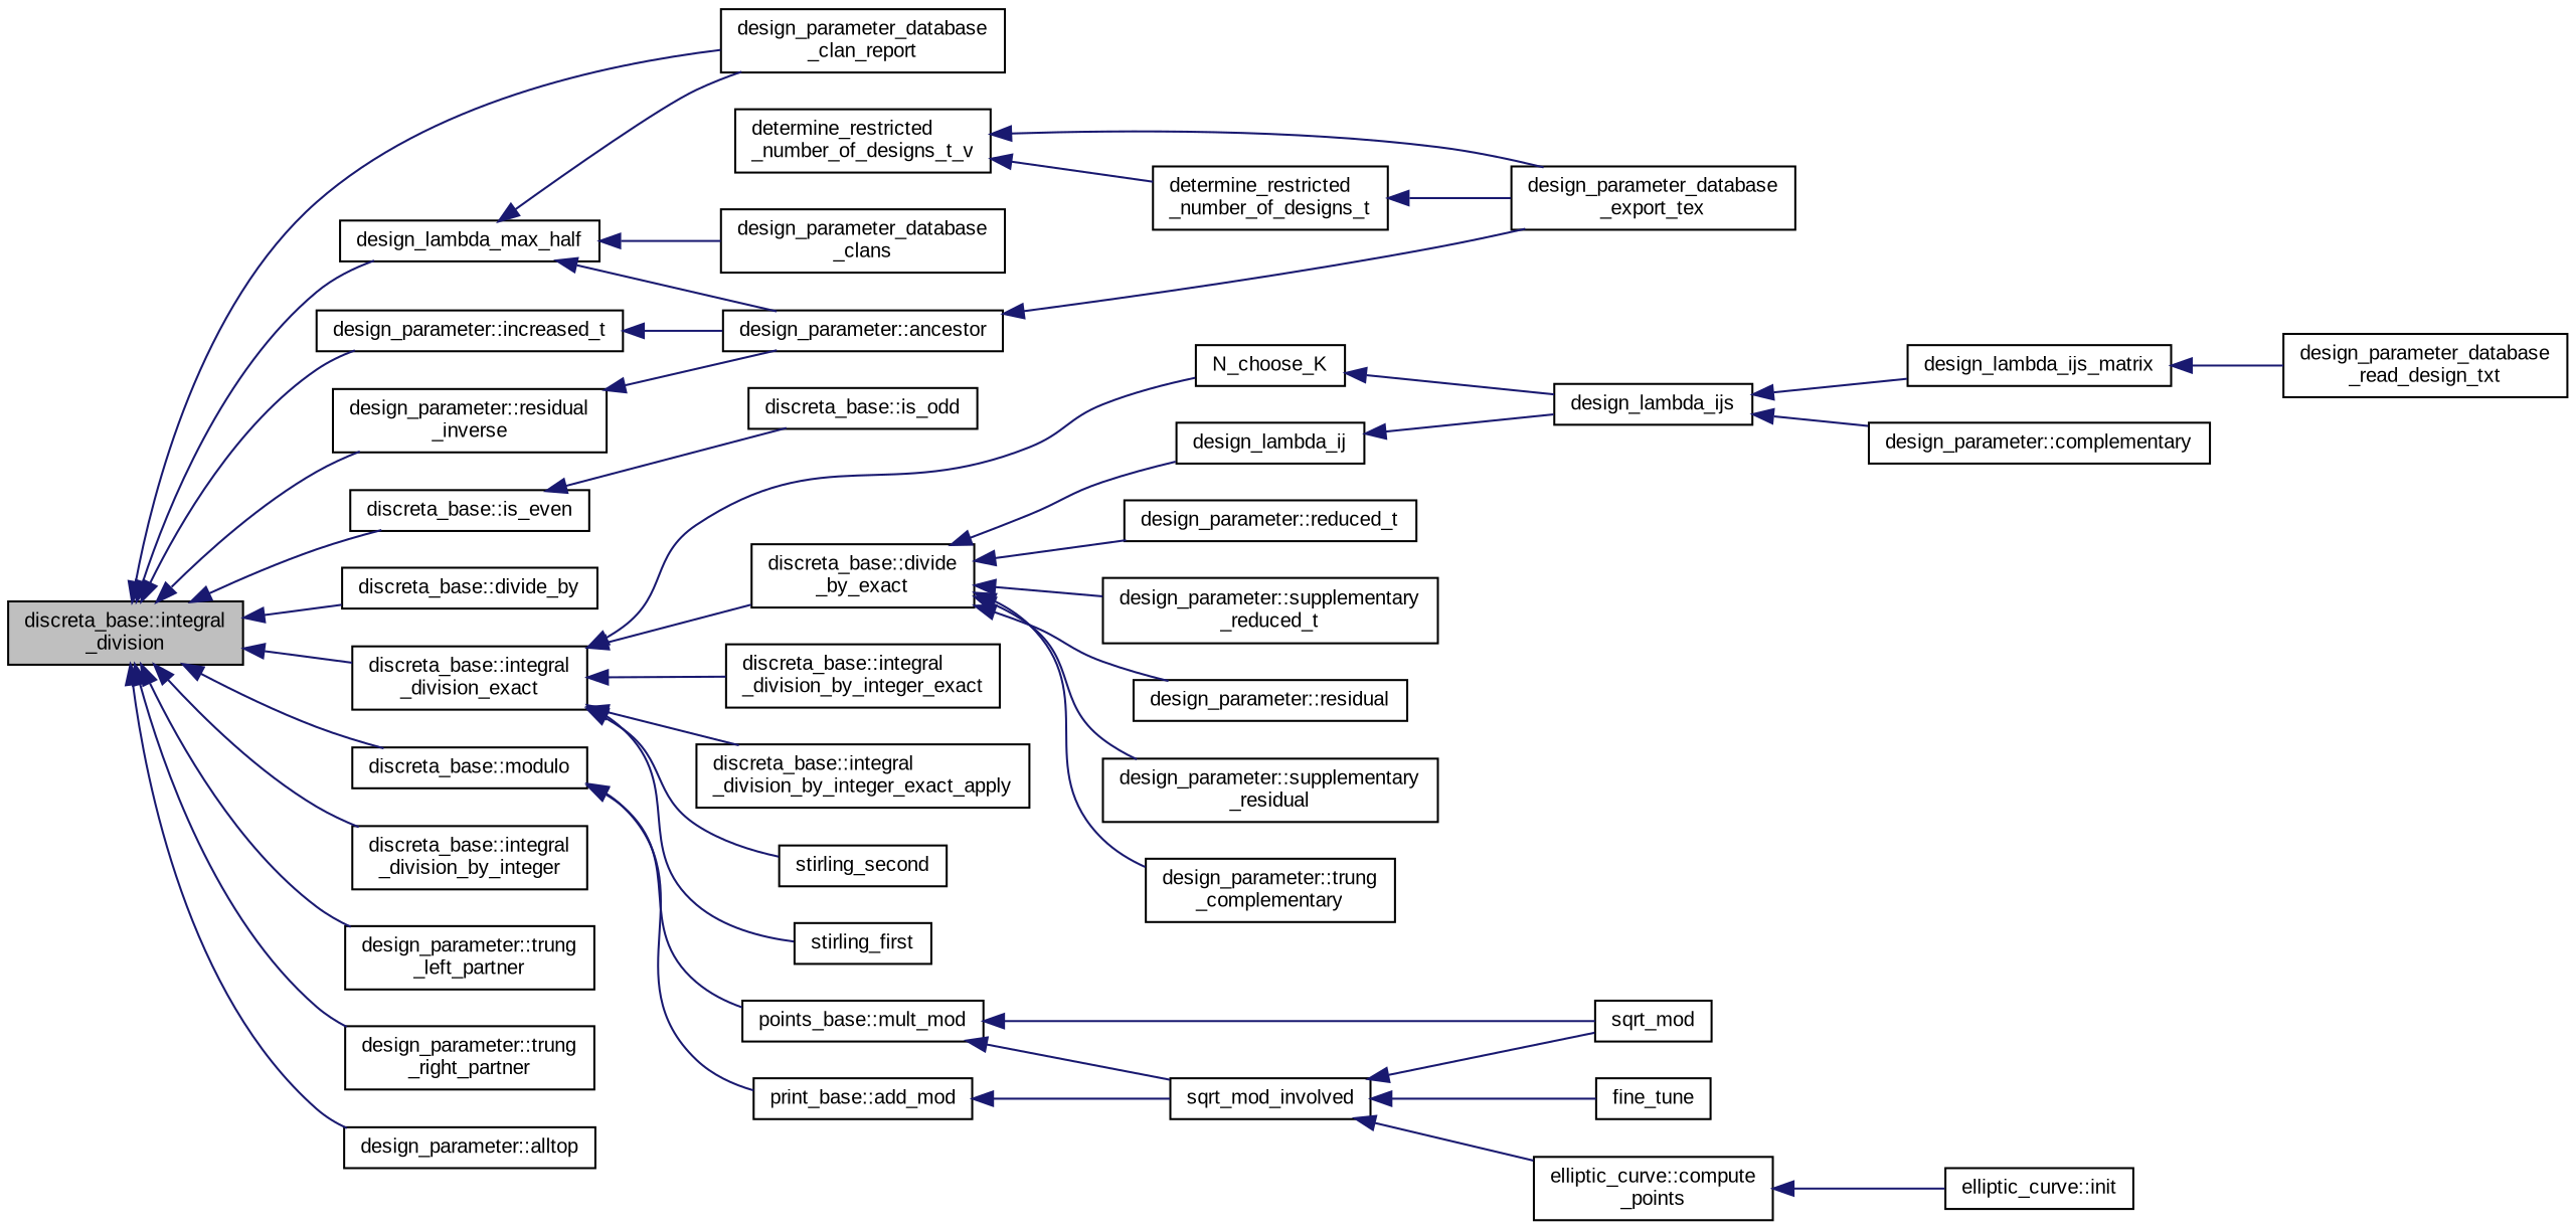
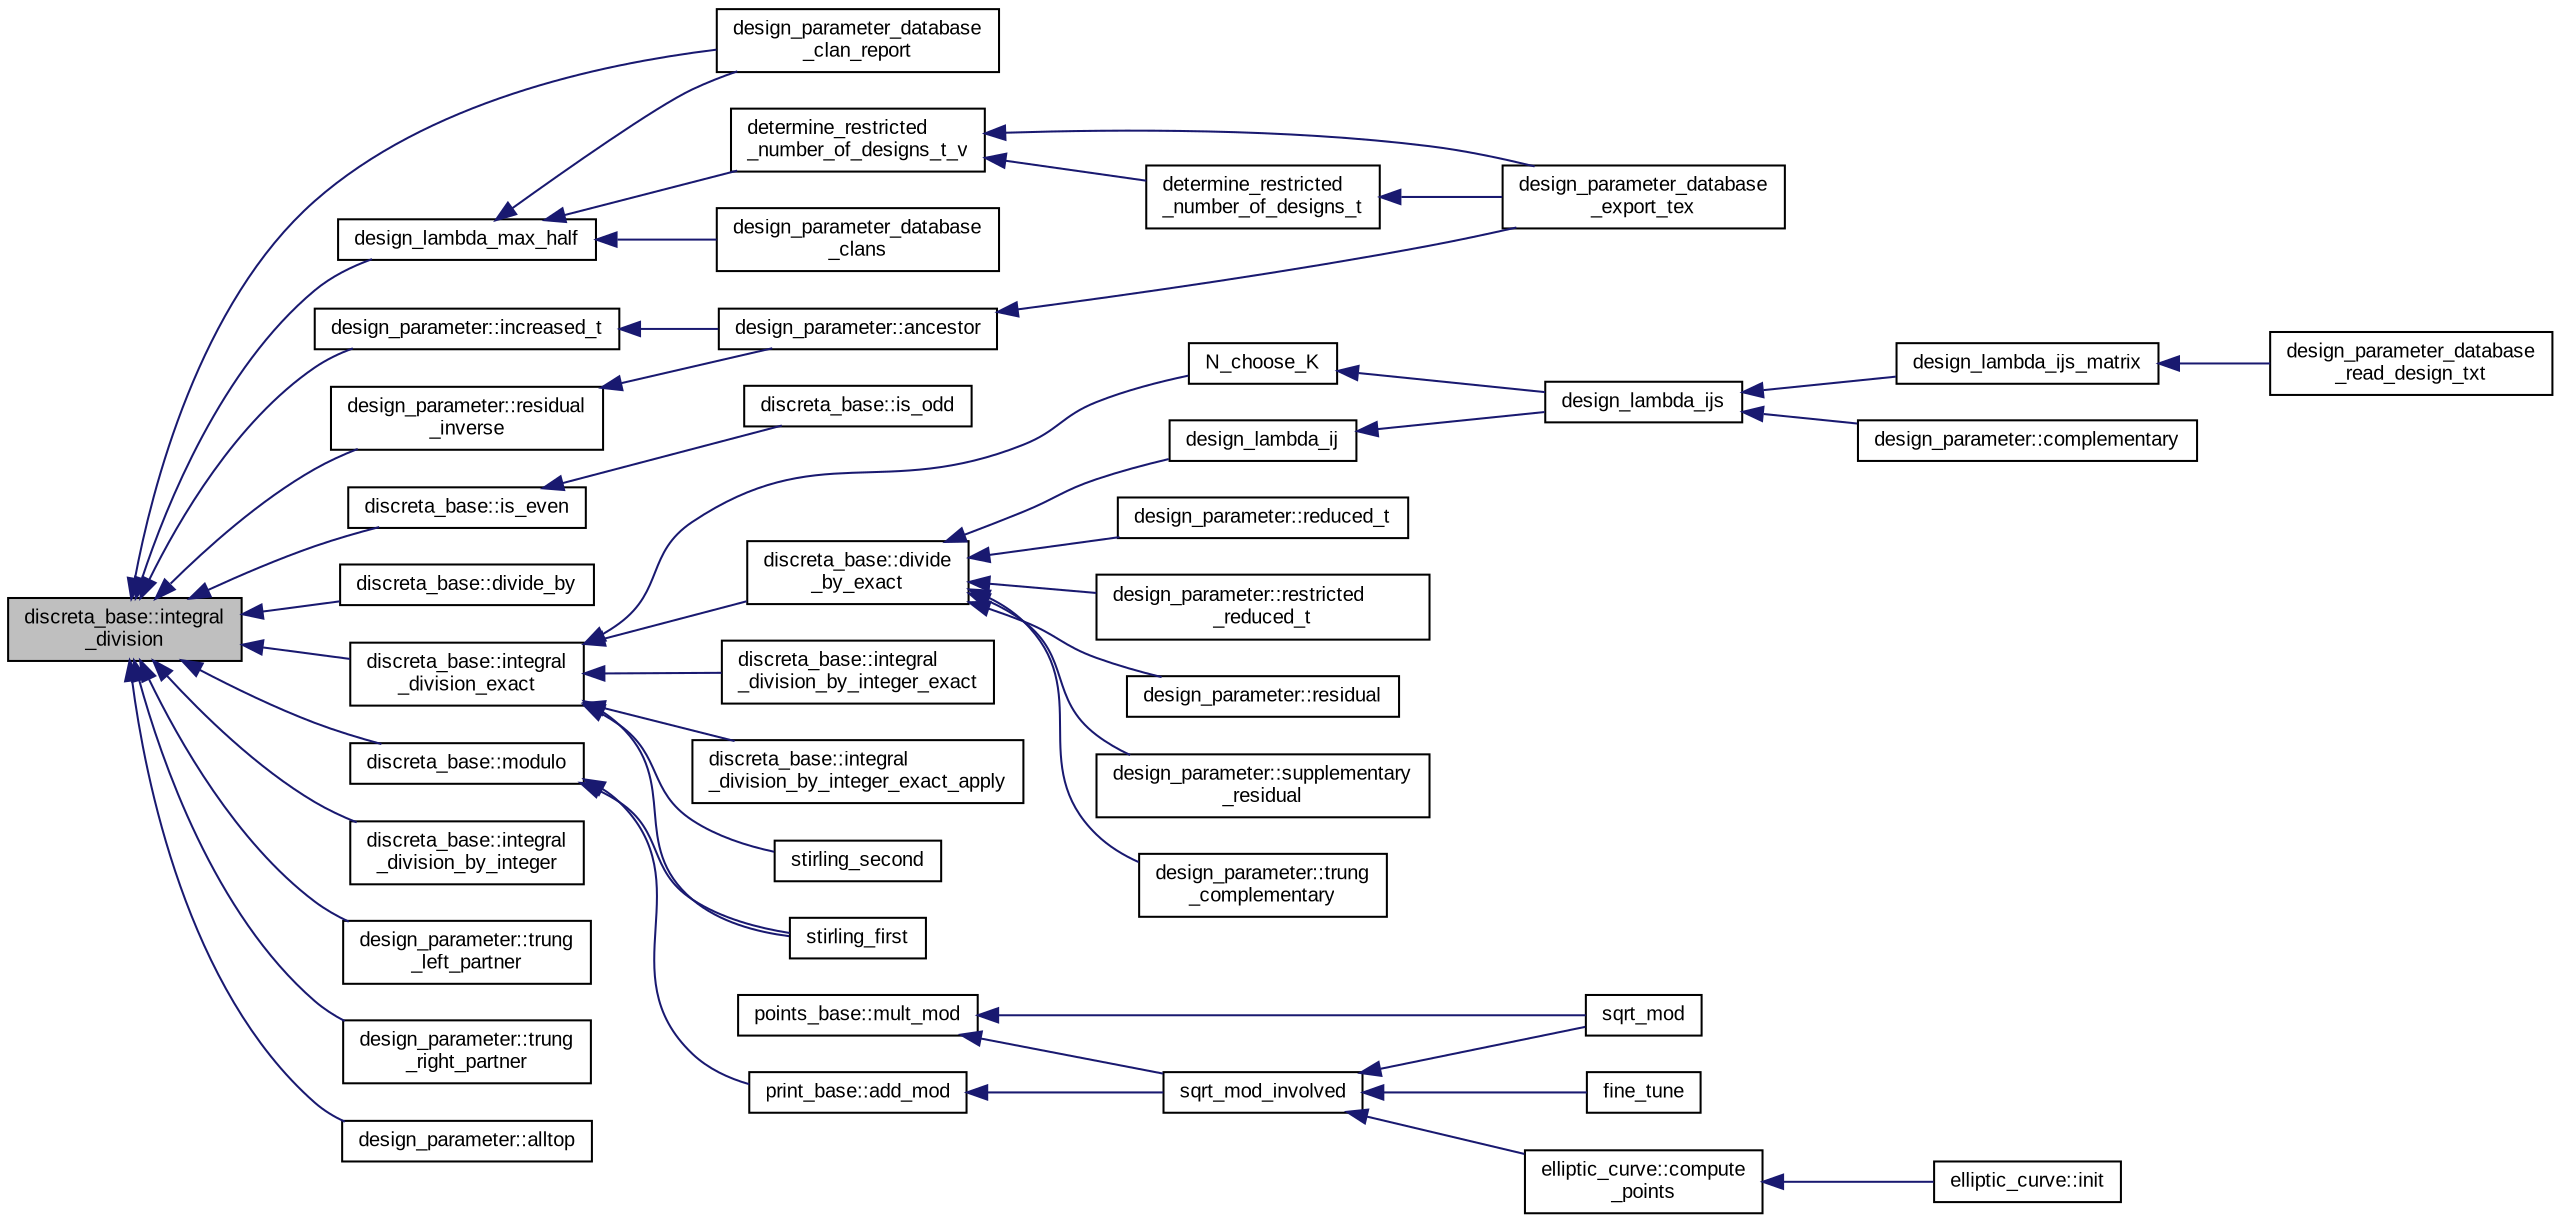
  digraph {
    fontname="Liberation Sans"
    rankdir=LR
    node [color=black fillcolor=white fontname="Liberation Sans" fontsize=10 shape=record style=filled]
    edge [color=midnightblue dir=back fontname="Liberation Sans" fontsize=10 labelfontname=Helvetica labelfontsize=10 style=solid]
    n1 [fillcolor=grey75 fontcolor=black height=0.2 label="discreta_base::integral\l_division" width=0.4]
    n2 [height=0.2 label=design_lambda_max_half width=0.4]
    n3 [height=0.2 label="design_parameter_database\l_clan_report" width=0.4]
    n4 [height=0.2 label="discreta_base::is_even" width=0.4]
    n5 [height=0.2 label="discreta_base::divide_by" width=0.4]
    n6 [height=0.2 label="discreta_base::integral\l_division_exact" width=0.4]
    n7 [height=0.2 label="discreta_base::integral\l_division_by_integer" width=0.4]
    n8 [height=0.2 label="discreta_base::modulo" width=0.4]
    n9 [height=0.2 label="design_parameter::increased_t" width=0.4]
    n10 [height=0.2 label="design_parameter::residual\l_inverse" width=0.4]
    n11 [height=0.2 label="design_parameter::trung\l_left_partner" width=0.4]
    n12 [height=0.2 label="design_parameter::trung\l_right_partner" width=0.4]
    n13 [height=0.2 label="design_parameter::alltop" width=0.4]
    n14 [height=0.2 label="determine_restricted\l_number_of_designs_t_v" width=0.4]
    n15 [height=0.2 label="design_parameter_database\l_clans" width=0.4]
    n16 [height=0.2 label="discreta_base::is_odd" width=0.4]
    n17 [height=0.2 label="discreta_base::divide\l_by_exact" width=0.4]
    n18 [height=0.2 label="discreta_base::integral\l_division_by_integer_exact" width=0.4]
    n19 [height=0.2 label="discreta_base::integral\l_division_by_integer_exact_apply" width=0.4]
    n20 [height=0.2 label=stirling_second width=0.4]
    n21 [height=0.2 label=stirling_first width=0.4]
    n22 [height=0.2 label=N_choose_K width=0.4]
    n23 [height=0.2 label="points_base::mult_mod" width=0.4]
    n24 [height=0.2 label="print_base::add_mod" width=0.4]
    n25 [height=0.2 label="design_parameter::ancestor" width=0.4]
    n26 [height=0.2 label="design_parameter_database\l_export_tex" width=0.4]
    n27 [height=0.2 label="determine_restricted\l_number_of_designs_t" width=0.4]
    n28 [height=0.2 label=design_lambda_ij width=0.4]
    n29 [height=0.2 label="design_parameter::reduced_t" width=0.4]
-   n30 [height=0.2 label="design_parameter::supplementary\l_reduced_t" width=0.4]
+   n30 [height=0.2 label="design_parameter::restricted\l_reduced_t" width=0.4]
    n31 [height=0.2 label="design_parameter::residual" width=0.4]
    n32 [height=0.2 label="design_parameter::supplementary\l_residual" width=0.4]
    n33 [height=0.2 label="design_parameter::trung\l_complementary" width=0.4]
    n34 [height=0.2 label=design_lambda_ijs width=0.4]
    n35 [height=0.2 label=design_lambda_ijs_matrix width=0.4]
    n36 [height=0.2 label="design_parameter::complementary" width=0.4]
    n37 [height=0.2 label="design_parameter_database\l_read_design_txt" width=0.4]
    n38 [height=0.2 label=sqrt_mod width=0.4]
    n39 [height=0.2 label=sqrt_mod_involved width=0.4]
    n40 [height=0.2 label=fine_tune width=0.4]
    n41 [height=0.2 label="elliptic_curve::compute\l_points" width=0.4]
    n42 [height=0.2 label="elliptic_curve::init" width=0.4]
    n1 -> n2
    n1 -> n3
    n1 -> n4
    n1 -> n5
    n1 -> n6
    n1 -> n7
    n1 -> n8
    n1 -> n9
    n1 -> n10
    n1 -> n11
    n1 -> n12
    n1 -> n13
    n2 -> n3
-   n2 -> n25
+   n2 -> n14
    n2 -> n15
    n4 -> n16
    n6 -> n17
    n6 -> n18
    n6 -> n19
    n6 -> n20
    n6 -> n21
    n6 -> n22
-   n8 -> n23
+   n8 -> n21
    n8 -> n24
    n9 -> n25
    n10 -> n25
    n14 -> n26
    n14 -> n27
    n17 -> n28
    n17 -> n29
    n17 -> n30
    n17 -> n31
    n17 -> n32
    n17 -> n33
    n22 -> n34
    n23 -> n38
    n23 -> n39
    n24 -> n39
    n25 -> n26
    n27 -> n26
    n28 -> n34
    n34 -> n35
    n34 -> n36
    n35 -> n37
    n39 -> n38
    n39 -> n40
    n39 -> n41
    n41 -> n42
  }
